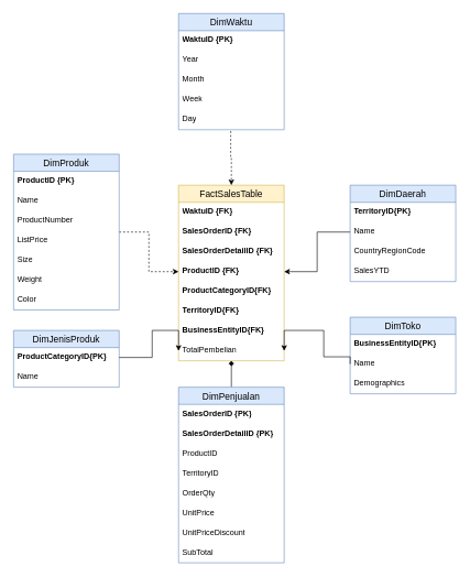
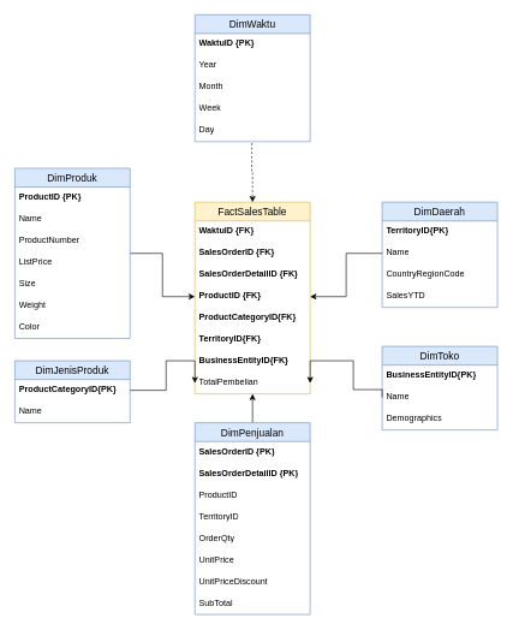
  <mxCell id="0" />
  <mxCell id="1" parent="0" />
  <mxCell id="2" value="FactSalesTable" style="swimlane;fontStyle=0;childLayout=stackLayout;horizontal=1;startSize=26;horizontalStack=0;resizeParent=1;resizeParentMax=0;resizeLast=0;collapsible=1;marginBottom=0;align=center;fontSize=14;fillColor=#fff2cc;strokeColor=#d6b656;" parent="1" vertex="1"><mxGeometry x="270" y="280" width="160" height="266" as="geometry" /></mxCell>
  <mxCell id="3" value="WaktuID {FK}" style="text;strokeColor=none;fillColor=none;spacingLeft=4;spacingRight=4;overflow=hidden;rotatable=0;points=[[0,0.5],[1,0.5]];portConstraint=eastwest;fontSize=12;whiteSpace=wrap;html=1;fontStyle=1" parent="2" vertex="1"><mxGeometry y="26" width="160" height="30" as="geometry" /></mxCell>
  <mxCell id="4" value="&lt;p style=&quot;line-height:1.2;margin-top:0pt;margin-bottom:0pt;&quot; dir=&quot;ltr&quot;&gt;SalesOrderID {FK}&lt;/p&gt;" style="text;strokeColor=none;fillColor=none;spacingLeft=4;spacingRight=4;overflow=hidden;rotatable=0;points=[[0,0.5],[1,0.5]];portConstraint=eastwest;fontSize=12;whiteSpace=wrap;html=1;fontStyle=1" parent="2" vertex="1"><mxGeometry y="56" width="160" height="30" as="geometry" /></mxCell>
  <mxCell id="5" value="SalesOrderDetailID {FK}" style="text;strokeColor=none;fillColor=none;spacingLeft=4;spacingRight=4;overflow=hidden;rotatable=0;points=[[0,0.5],[1,0.5]];portConstraint=eastwest;fontSize=12;whiteSpace=wrap;html=1;fontStyle=1" vertex="1" parent="2"><mxGeometry y="86" width="160" height="30" as="geometry" /></mxCell>
  <mxCell id="6" value="&lt;b&gt;ProductID {FK}&lt;/b&gt;" style="text;strokeColor=none;fillColor=none;spacingLeft=4;spacingRight=4;overflow=hidden;rotatable=0;points=[[0,0.5],[1,0.5]];portConstraint=eastwest;fontSize=12;whiteSpace=wrap;html=1;" parent="2" vertex="1"><mxGeometry y="116" width="160" height="30" as="geometry" /></mxCell>
  <mxCell id="7" value="&lt;p id=&quot;docs-internal-guid-65c83d31-7fff-fb56-5960-8af3b2f2cfe1&quot; style=&quot;line-height:1.2;margin-top:0pt;margin-bottom:0pt;&quot; dir=&quot;ltr&quot;&gt;&lt;b&gt;ProductCategoryID{FK}&lt;/b&gt;&lt;/p&gt;&amp;nbsp;" style="text;strokeColor=none;fillColor=none;spacingLeft=4;spacingRight=4;overflow=hidden;rotatable=0;points=[[0,0.5],[1,0.5]];portConstraint=eastwest;fontSize=12;whiteSpace=wrap;html=1;" parent="2" vertex="1"><mxGeometry y="146" width="160" height="30" as="geometry" /></mxCell>
  <mxCell id="8" value="&lt;b&gt;TerritoryID{FK}&lt;/b&gt;" style="text;strokeColor=none;fillColor=none;spacingLeft=4;spacingRight=4;overflow=hidden;rotatable=0;points=[[0,0.5],[1,0.5]];portConstraint=eastwest;fontSize=12;whiteSpace=wrap;html=1;" parent="2" vertex="1"><mxGeometry y="176" width="160" height="30" as="geometry" /></mxCell>
  <mxCell id="9" value="BusinessEntityID{FK}" style="text;strokeColor=none;fillColor=none;spacingLeft=4;spacingRight=4;overflow=hidden;rotatable=0;points=[[0,0.5],[1,0.5]];portConstraint=eastwest;fontSize=12;whiteSpace=wrap;html=1;fontStyle=1" parent="2" vertex="1"><mxGeometry y="206" width="160" height="30" as="geometry" /></mxCell>
  <mxCell id="10" value="TotalPembelian" style="text;strokeColor=none;fillColor=none;spacingLeft=4;spacingRight=4;overflow=hidden;rotatable=0;points=[[0,0.5],[1,0.5]];portConstraint=eastwest;fontSize=12;whiteSpace=wrap;html=1;" parent="2" vertex="1"><mxGeometry y="236" width="160" height="30" as="geometry" /></mxCell>
  <mxCell id="11" value="DimWaktu" style="swimlane;fontStyle=0;childLayout=stackLayout;horizontal=1;startSize=26;horizontalStack=0;resizeParent=1;resizeParentMax=0;resizeLast=0;collapsible=1;marginBottom=0;align=center;fontSize=14;fillColor=#dae8fc;strokeColor=#6c8ebf;" parent="1" vertex="1"><mxGeometry x="270" y="20" width="160" height="176" as="geometry" /></mxCell>
  <mxCell id="12" value="&lt;b&gt;WaktuID {PK}&lt;br&gt;&lt;/b&gt;" style="text;strokeColor=none;fillColor=none;spacingLeft=4;spacingRight=4;overflow=hidden;rotatable=0;points=[[0,0.5],[1,0.5]];portConstraint=eastwest;fontSize=12;whiteSpace=wrap;html=1;" parent="11" vertex="1"><mxGeometry y="26" width="160" height="30" as="geometry" /></mxCell>
  <mxCell id="13" value="&lt;div&gt;Year&lt;/div&gt;" style="text;strokeColor=none;fillColor=none;spacingLeft=4;spacingRight=4;overflow=hidden;rotatable=0;points=[[0,0.5],[1,0.5]];portConstraint=eastwest;fontSize=12;whiteSpace=wrap;html=1;" parent="11" vertex="1"><mxGeometry y="56" width="160" height="30" as="geometry" /></mxCell>
  <mxCell id="14" value="Month" style="text;strokeColor=none;fillColor=none;spacingLeft=4;spacingRight=4;overflow=hidden;rotatable=0;points=[[0,0.5],[1,0.5]];portConstraint=eastwest;fontSize=12;whiteSpace=wrap;html=1;" parent="11" vertex="1"><mxGeometry y="86" width="160" height="30" as="geometry" /></mxCell>
  <mxCell id="15" value="Week" style="text;strokeColor=none;fillColor=none;spacingLeft=4;spacingRight=4;overflow=hidden;rotatable=0;points=[[0,0.5],[1,0.5]];portConstraint=eastwest;fontSize=12;whiteSpace=wrap;html=1;" parent="11" vertex="1"><mxGeometry y="116" width="160" height="30" as="geometry" /></mxCell>
  <mxCell id="16" value="Day" style="text;strokeColor=none;fillColor=none;spacingLeft=4;spacingRight=4;overflow=hidden;rotatable=0;points=[[0,0.5],[1,0.5]];portConstraint=eastwest;fontSize=12;whiteSpace=wrap;html=1;" parent="11" vertex="1"><mxGeometry y="146" width="160" height="30" as="geometry" /></mxCell>
  <mxCell id="17" value="DimToko" style="swimlane;fontStyle=0;childLayout=stackLayout;horizontal=1;startSize=26;horizontalStack=0;resizeParent=1;resizeParentMax=0;resizeLast=0;collapsible=1;marginBottom=0;align=center;fontSize=14;fillColor=#dae8fc;strokeColor=#6c8ebf;" parent="1" vertex="1"><mxGeometry x="530" y="480" width="160" height="116" as="geometry" /></mxCell>
  <mxCell id="18" value="BusinessEntityID{PK}" style="text;strokeColor=none;fillColor=none;spacingLeft=4;spacingRight=4;overflow=hidden;rotatable=0;points=[[0,0.5],[1,0.5]];portConstraint=eastwest;fontSize=12;whiteSpace=wrap;html=1;fontStyle=1" parent="17" vertex="1"><mxGeometry y="26" width="160" height="30" as="geometry" /></mxCell>
  <mxCell id="19" value="Name" style="text;strokeColor=none;fillColor=none;spacingLeft=4;spacingRight=4;overflow=hidden;rotatable=0;points=[[0,0.5],[1,0.5]];portConstraint=eastwest;fontSize=12;whiteSpace=wrap;html=1;" parent="17" vertex="1"><mxGeometry y="56" width="160" height="30" as="geometry" /></mxCell>
  <mxCell id="20" value="Demographics" style="text;strokeColor=none;fillColor=none;spacingLeft=4;spacingRight=4;overflow=hidden;rotatable=0;points=[[0,0.5],[1,0.5]];portConstraint=eastwest;fontSize=12;whiteSpace=wrap;html=1;" parent="17" vertex="1"><mxGeometry y="86" width="160" height="30" as="geometry" /></mxCell>
  <mxCell id="21" value="DimJenisProduk" style="swimlane;fontStyle=0;childLayout=stackLayout;horizontal=1;startSize=26;horizontalStack=0;resizeParent=1;resizeParentMax=0;resizeLast=0;collapsible=1;marginBottom=0;align=center;fontSize=14;fillColor=#dae8fc;strokeColor=#6c8ebf;" parent="1" vertex="1"><mxGeometry x="20" y="500" width="160" height="86" as="geometry" /></mxCell>
  <mxCell id="22" value="&lt;p id=&quot;docs-internal-guid-65c83d31-7fff-fb56-5960-8af3b2f2cfe1&quot; style=&quot;line-height:1.2;margin-top:0pt;margin-bottom:0pt;&quot; dir=&quot;ltr&quot;&gt;ProductCategoryID{PK}&lt;/p&gt;&amp;nbsp;" style="text;strokeColor=none;fillColor=none;spacingLeft=4;spacingRight=4;overflow=hidden;rotatable=0;points=[[0,0.5],[1,0.5]];portConstraint=eastwest;fontSize=12;whiteSpace=wrap;html=1;fontStyle=1" parent="21" vertex="1"><mxGeometry y="26" width="160" height="30" as="geometry" /></mxCell>
  <mxCell id="23" value="Name" style="text;strokeColor=none;fillColor=none;spacingLeft=4;spacingRight=4;overflow=hidden;rotatable=0;points=[[0,0.5],[1,0.5]];portConstraint=eastwest;fontSize=12;whiteSpace=wrap;html=1;" parent="21" vertex="1"><mxGeometry y="56" width="160" height="30" as="geometry" /></mxCell>
  <mxCell id="24" value="DimDaerah" style="swimlane;fontStyle=0;childLayout=stackLayout;horizontal=1;startSize=26;horizontalStack=0;resizeParent=1;resizeParentMax=0;resizeLast=0;collapsible=1;marginBottom=0;align=center;fontSize=14;fillColor=#dae8fc;strokeColor=#6c8ebf;" parent="1" vertex="1"><mxGeometry x="530" y="280" width="160" height="146" as="geometry" /></mxCell>
  <mxCell id="25" value="TerritoryID{PK}" style="text;strokeColor=none;fillColor=none;spacingLeft=4;spacingRight=4;overflow=hidden;rotatable=0;points=[[0,0.5],[1,0.5]];portConstraint=eastwest;fontSize=12;whiteSpace=wrap;html=1;fontStyle=1" parent="24" vertex="1"><mxGeometry y="26" width="160" height="30" as="geometry" /></mxCell>
  <mxCell id="26" value="Name" style="text;strokeColor=none;fillColor=none;spacingLeft=4;spacingRight=4;overflow=hidden;rotatable=0;points=[[0,0.5],[1,0.5]];portConstraint=eastwest;fontSize=12;whiteSpace=wrap;html=1;" parent="24" vertex="1"><mxGeometry y="56" width="160" height="30" as="geometry" /></mxCell>
  <mxCell id="27" value="CountryRegionCode" style="text;strokeColor=none;fillColor=none;spacingLeft=4;spacingRight=4;overflow=hidden;rotatable=0;points=[[0,0.5],[1,0.5]];portConstraint=eastwest;fontSize=12;whiteSpace=wrap;html=1;" parent="24" vertex="1"><mxGeometry y="86" width="160" height="30" as="geometry" /></mxCell>
  <mxCell id="28" value="SalesYTD" style="text;strokeColor=none;fillColor=none;spacingLeft=4;spacingRight=4;overflow=hidden;rotatable=0;points=[[0,0.5],[1,0.5]];portConstraint=eastwest;fontSize=12;whiteSpace=wrap;html=1;" parent="24" vertex="1"><mxGeometry y="116" width="160" height="30" as="geometry" /></mxCell>
- <mxCell id="29" style="edgeStyle=orthogonalEdgeStyle;rounded=0;orthogonalLoop=1;jettySize=auto;html=1;exitX=1;exitY=0.5;exitDx=0;exitDy=0;entryX=0;entryY=0.5;entryDx=0;entryDy=0;dashed=1;" parent="1" source="30" target="6" edge="1"><mxGeometry relative="1" as="geometry" /></mxCell>
+ <mxCell id="29" style="edgeStyle=orthogonalEdgeStyle;rounded=0;orthogonalLoop=1;jettySize=auto;html=1;exitX=1;exitY=0.5;exitDx=0;exitDy=0;entryX=0;entryY=0.5;entryDx=0;entryDy=0;" parent="1" source="30" target="6" edge="1"><mxGeometry relative="1" as="geometry" /></mxCell>
  <mxCell id="30" value="DimProduk" style="swimlane;fontStyle=0;childLayout=stackLayout;horizontal=1;startSize=26;horizontalStack=0;resizeParent=1;resizeParentMax=0;resizeLast=0;collapsible=1;marginBottom=0;align=center;fontSize=14;fillColor=#dae8fc;strokeColor=#6c8ebf;" parent="1" vertex="1"><mxGeometry x="20" y="233" width="160" height="236" as="geometry" /></mxCell>
  <mxCell id="31" value="ProductID {PK}" style="text;strokeColor=none;fillColor=none;spacingLeft=4;spacingRight=4;overflow=hidden;rotatable=0;points=[[0,0.5],[1,0.5]];portConstraint=eastwest;fontSize=12;whiteSpace=wrap;html=1;fontStyle=1" parent="30" vertex="1"><mxGeometry y="26" width="160" height="30" as="geometry" /></mxCell>
  <mxCell id="32" value="Name" style="text;strokeColor=none;fillColor=none;spacingLeft=4;spacingRight=4;overflow=hidden;rotatable=0;points=[[0,0.5],[1,0.5]];portConstraint=eastwest;fontSize=12;whiteSpace=wrap;html=1;" parent="30" vertex="1"><mxGeometry y="56" width="160" height="30" as="geometry" /></mxCell>
  <mxCell id="33" value="ProductNumber" style="text;strokeColor=none;fillColor=none;spacingLeft=4;spacingRight=4;overflow=hidden;rotatable=0;points=[[0,0.5],[1,0.5]];portConstraint=eastwest;fontSize=12;whiteSpace=wrap;html=1;" parent="30" vertex="1"><mxGeometry y="86" width="160" height="30" as="geometry" /></mxCell>
  <mxCell id="34" value="ListPrice" style="text;strokeColor=none;fillColor=none;spacingLeft=4;spacingRight=4;overflow=hidden;rotatable=0;points=[[0,0.5],[1,0.5]];portConstraint=eastwest;fontSize=12;whiteSpace=wrap;html=1;" parent="30" vertex="1"><mxGeometry y="116" width="160" height="30" as="geometry" /></mxCell>
  <mxCell id="35" value="Size" style="text;strokeColor=none;fillColor=none;spacingLeft=4;spacingRight=4;overflow=hidden;rotatable=0;points=[[0,0.5],[1,0.5]];portConstraint=eastwest;fontSize=12;whiteSpace=wrap;html=1;" parent="30" vertex="1"><mxGeometry y="146" width="160" height="30" as="geometry" /></mxCell>
  <mxCell id="36" value="Weight" style="text;strokeColor=none;fillColor=none;spacingLeft=4;spacingRight=4;overflow=hidden;rotatable=0;points=[[0,0.5],[1,0.5]];portConstraint=eastwest;fontSize=12;whiteSpace=wrap;html=1;" parent="30" vertex="1"><mxGeometry y="176" width="160" height="30" as="geometry" /></mxCell>
  <mxCell id="37" value="Color" style="text;strokeColor=none;fillColor=none;spacingLeft=4;spacingRight=4;overflow=hidden;rotatable=0;points=[[0,0.5],[1,0.5]];portConstraint=eastwest;fontSize=12;whiteSpace=wrap;html=1;" parent="30" vertex="1"><mxGeometry y="206" width="160" height="30" as="geometry" /></mxCell>
  <mxCell id="38" style="edgeStyle=orthogonalEdgeStyle;rounded=0;orthogonalLoop=1;jettySize=auto;html=1;exitX=1;exitY=0.5;exitDx=0;exitDy=0;entryX=0;entryY=0.5;entryDx=0;entryDy=0;" parent="1" source="22" target="10" edge="1"><mxGeometry relative="1" as="geometry"><Array as="points"><mxPoint x="230" y="541" /><mxPoint x="230" y="500" /></Array></mxGeometry></mxCell>
  <mxCell id="39" style="edgeStyle=orthogonalEdgeStyle;rounded=0;orthogonalLoop=1;jettySize=auto;html=1;exitX=0;exitY=0.5;exitDx=0;exitDy=0;entryX=1;entryY=0.5;entryDx=0;entryDy=0;" parent="1" source="26" target="6" edge="1"><mxGeometry relative="1" as="geometry" /></mxCell>
  <mxCell id="40" style="edgeStyle=orthogonalEdgeStyle;rounded=0;orthogonalLoop=1;jettySize=auto;html=1;exitX=0;exitY=0.5;exitDx=0;exitDy=0;entryX=1;entryY=0.5;entryDx=0;entryDy=0;" parent="1" source="19" target="10" edge="1"><mxGeometry relative="1" as="geometry"><Array as="points"><mxPoint x="530" y="540" /><mxPoint x="490" y="540" /><mxPoint x="490" y="500" /></Array></mxGeometry></mxCell>
  <mxCell id="41" style="edgeStyle=orthogonalEdgeStyle;rounded=0;orthogonalLoop=1;jettySize=auto;html=1;entryX=0.5;entryY=0;entryDx=0;entryDy=0;exitX=0.494;exitY=1.067;exitDx=0;exitDy=0;exitPerimeter=0;dashed=1;" parent="1" source="16" target="2" edge="1"><mxGeometry relative="1" as="geometry"><Array as="points"><mxPoint x="350" y="238" /></Array></mxGeometry></mxCell>
- <mxCell id="42" style="edgeStyle=orthogonalEdgeStyle;rounded=0;orthogonalLoop=1;jettySize=auto;html=1;exitX=0.5;exitY=0;exitDx=0;exitDy=0;entryX=0.5;entryY=1;entryDx=0;entryDy=0;endArrow=diamond;" parent="1" source="43" target="2" edge="1"><mxGeometry relative="1" as="geometry" /></mxCell>
+ <mxCell id="42" style="edgeStyle=orthogonalEdgeStyle;rounded=0;orthogonalLoop=1;jettySize=auto;html=1;exitX=0.5;exitY=0;exitDx=0;exitDy=0;entryX=0.5;entryY=1;entryDx=0;entryDy=0;" parent="1" source="43" target="2" edge="1"><mxGeometry relative="1" as="geometry" /></mxCell>
  <mxCell id="43" value="DimPenjualan" style="swimlane;fontStyle=0;childLayout=stackLayout;horizontal=1;startSize=26;horizontalStack=0;resizeParent=1;resizeParentMax=0;resizeLast=0;collapsible=1;marginBottom=0;align=center;fontSize=14;fillColor=#dae8fc;strokeColor=#6c8ebf;" parent="1" vertex="1"><mxGeometry x="270" y="586" width="160" height="266" as="geometry" /></mxCell>
  <mxCell id="44" value="&lt;p style=&quot;line-height:1.2;margin-top:0pt;margin-bottom:0pt;&quot; dir=&quot;ltr&quot;&gt;SalesOrderID {PK}&lt;/p&gt;" style="text;strokeColor=none;fillColor=none;spacingLeft=4;spacingRight=4;overflow=hidden;rotatable=0;points=[[0,0.5],[1,0.5]];portConstraint=eastwest;fontSize=12;whiteSpace=wrap;html=1;fontStyle=1" parent="43" vertex="1"><mxGeometry y="26" width="160" height="30" as="geometry" /></mxCell>
  <mxCell id="45" value="&lt;b&gt;SalesOrderDetailID {PK}&lt;/b&gt;" style="text;strokeColor=none;fillColor=none;spacingLeft=4;spacingRight=4;overflow=hidden;rotatable=0;points=[[0,0.5],[1,0.5]];portConstraint=eastwest;fontSize=12;whiteSpace=wrap;html=1;" parent="43" vertex="1"><mxGeometry y="56" width="160" height="30" as="geometry" /></mxCell>
  <mxCell id="46" value="ProductID" style="text;strokeColor=none;fillColor=none;spacingLeft=4;spacingRight=4;overflow=hidden;rotatable=0;points=[[0,0.5],[1,0.5]];portConstraint=eastwest;fontSize=12;whiteSpace=wrap;html=1;" parent="43" vertex="1"><mxGeometry y="86" width="160" height="30" as="geometry" /></mxCell>
  <mxCell id="47" value="&lt;p style=&quot;line-height:1.2;margin-top:0pt;margin-bottom:0pt;&quot; dir=&quot;ltr&quot;&gt;TerritoryID&lt;/p&gt;" style="text;strokeColor=none;fillColor=none;spacingLeft=4;spacingRight=4;overflow=hidden;rotatable=0;points=[[0,0.5],[1,0.5]];portConstraint=eastwest;fontSize=12;whiteSpace=wrap;html=1;" parent="43" vertex="1"><mxGeometry y="116" width="160" height="30" as="geometry" /></mxCell>
  <mxCell id="48" value="OrderQty" style="text;strokeColor=none;fillColor=none;spacingLeft=4;spacingRight=4;overflow=hidden;rotatable=0;points=[[0,0.5],[1,0.5]];portConstraint=eastwest;fontSize=12;whiteSpace=wrap;html=1;" parent="43" vertex="1"><mxGeometry y="146" width="160" height="30" as="geometry" /></mxCell>
  <mxCell id="49" value="UnitPrice" style="text;strokeColor=none;fillColor=none;spacingLeft=4;spacingRight=4;overflow=hidden;rotatable=0;points=[[0,0.5],[1,0.5]];portConstraint=eastwest;fontSize=12;whiteSpace=wrap;html=1;" parent="43" vertex="1"><mxGeometry y="176" width="160" height="30" as="geometry" /></mxCell>
  <mxCell id="50" value="UnitPriceDiscount" style="text;strokeColor=none;fillColor=none;spacingLeft=4;spacingRight=4;overflow=hidden;rotatable=0;points=[[0,0.5],[1,0.5]];portConstraint=eastwest;fontSize=12;whiteSpace=wrap;html=1;" parent="43" vertex="1"><mxGeometry y="206" width="160" height="30" as="geometry" /></mxCell>
  <mxCell id="51" value="SubTotal" style="text;strokeColor=none;fillColor=none;spacingLeft=4;spacingRight=4;overflow=hidden;rotatable=0;points=[[0,0.5],[1,0.5]];portConstraint=eastwest;fontSize=12;whiteSpace=wrap;html=1;" parent="43" vertex="1"><mxGeometry y="236" width="160" height="30" as="geometry" /></mxCell>
